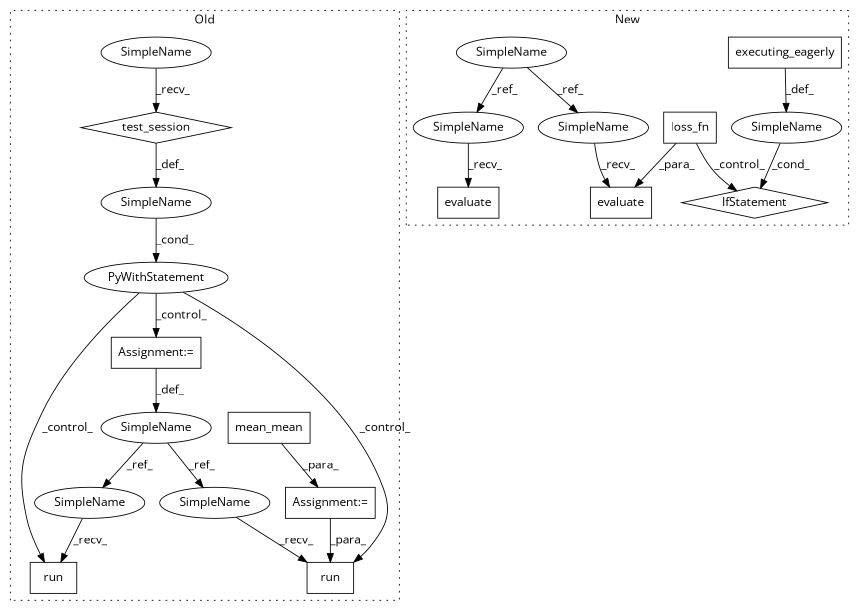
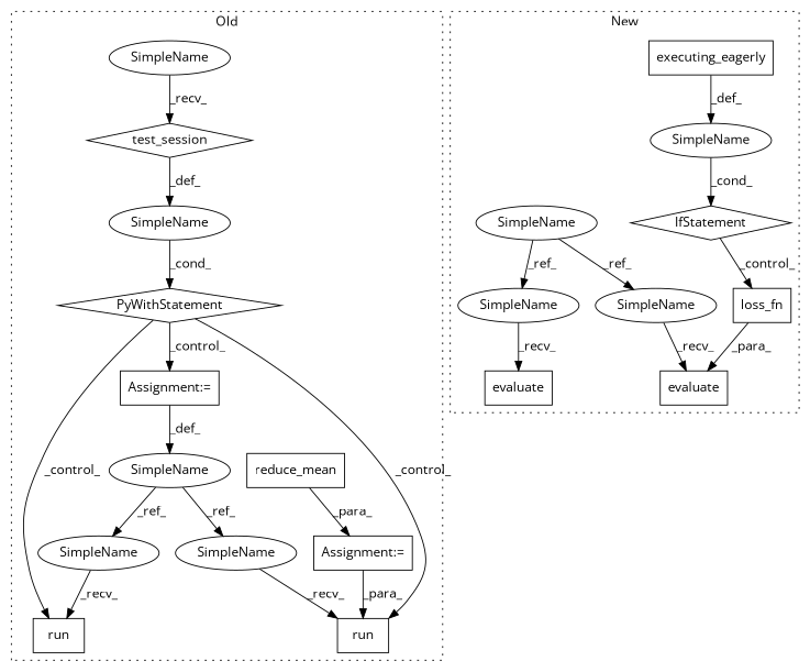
  digraph {
    fontname="Open Sans"
    node [a=42 fontname="Open Sans" l=4 shape=box]
    edge [fontname="Open Sans"]
    n1 [a=32 l=14 label=test_session s=41551 shape=diamond]
-   n2 [a=104 l="10,2" label=PyWithStatement s="41536,41565" shape=ellipse]
+   n2 [a=104 l="10,2" label=PyWithStatement s="41536,41565" shape=diamond]
    n3 [a=32 l="4,1" label=run s="41618,41630"]
    n4 [label=SimpleName shape=ellipse l=""]
    n5 [a=32 l="4,1" label=run s="41596,41604"]
-   n6 [a=32 l="12,1" label=mean_mean s="41366,41403"]
+   n6 [a=32 l="12,1" label=reduce_mean s="41366,41403"]
    n7 [label=SimpleName s=41579 shape=ellipse]
    n8 [a=7 label="Assignment:=" s=41579]
    n9 [a=7 l=1 label="Assignment:=" s=41354]
    n10 [label=SimpleName s=41613 shape=ellipse]
    n11 [label=SimpleName s=41591 shape=ellipse]
    n12 [label=SimpleName s=41546 shape=ellipse]
    n13 [a=32 l=9 label=loss_fn s=40112]
    n14 [label=SimpleName shape=ellipse l=""]
    n15 [a=25 l=3 label=IfStatement s=40099 shape=diamond]
    n16 [a=32 l="9,1" label=evaluate s="40210,40227"]
    n17 [a=32 l=19 label=executing_eagerly s=40080]
    n18 [label=SimpleName s=38809 shape=ellipse]
    n19 [a=32 l="9,1" label=evaluate s="40185,40198"]
    n20 [label=SimpleName s=40180 shape=ellipse]
    n21 [label=SimpleName s=40205 shape=ellipse]
    subgraph cluster_1 {
      label=Old
      style=dotted
      n1
      n2
      n3
      n4
      n5
      n6
      n7
      n8
      n9
      n10
      n11
      n12
    }
    subgraph cluster_2 {
      label=New
      style=dotted
      n13
      n14
      n15
      n16
      n17
      n18
      n19
      n20
      n21
    }
    n1 -> n4 [label=_def_]
    n2 -> n3 [label=_control_]
    n2 -> n5 [label=_control_]
    n2 -> n8 [label=_control_]
    n4 -> n2 [label=_cond_]
    n6 -> n9 [label=_para_]
    n7 -> n10 [label=_ref_]
    n7 -> n11 [label=_ref_]
    n8 -> n7 [label=_def_]
    n9 -> n3 [label=_para_]
    n10 -> n3 [label=_recv_]
    n11 -> n5 [label=_recv_]
    n12 -> n1 [label=_recv_]
    n13 -> n16 [label=_para_]
    n14 -> n15 [label=_cond_]
-   n13 -> n15 [label=_control_]
+   n15 -> n13 [label=_control_]
    n17 -> n14 [label=_def_]
    n18 -> n20 [label=_ref_]
    n18 -> n21 [label=_ref_]
    n20 -> n19 [label=_recv_]
    n21 -> n16 [label=_recv_]
  }
